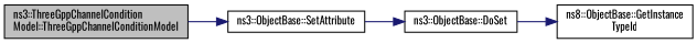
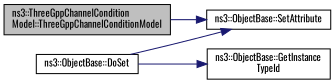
  digraph {
    fontname=Oswald
    rankdir=LR
    node [color=black fillcolor=white fontname=Oswald fontsize=10 shape=record style=filled]
    edge [color=midnightblue fontname=Oswald fontsize=10 labelfontname=Helvetica labelfontsize=10 style=solid]
    n1 [fillcolor=grey75 fontcolor=black height=0.2 label="ns3::ThreeGppChannelCondition\lModel::ThreeGppChannelConditionModel" width=0.4]
    n2 [height=0.2 label="ns3::ObjectBase::SetAttribute" width=0.4]
    n3 [height=0.2 label="ns3::ObjectBase::DoSet" width=0.4]
-   n4 [height=0.2 label="ns8::ObjectBase::GetInstance\lTypeId" width=0.4]
+   n4 [height=0.2 label="ns3::ObjectBase::GetInstance\lTypeId" width=0.4]
    n1 -> n2
-   n2 -> n3
+   n3 -> n2
    n3 -> n4
  }
